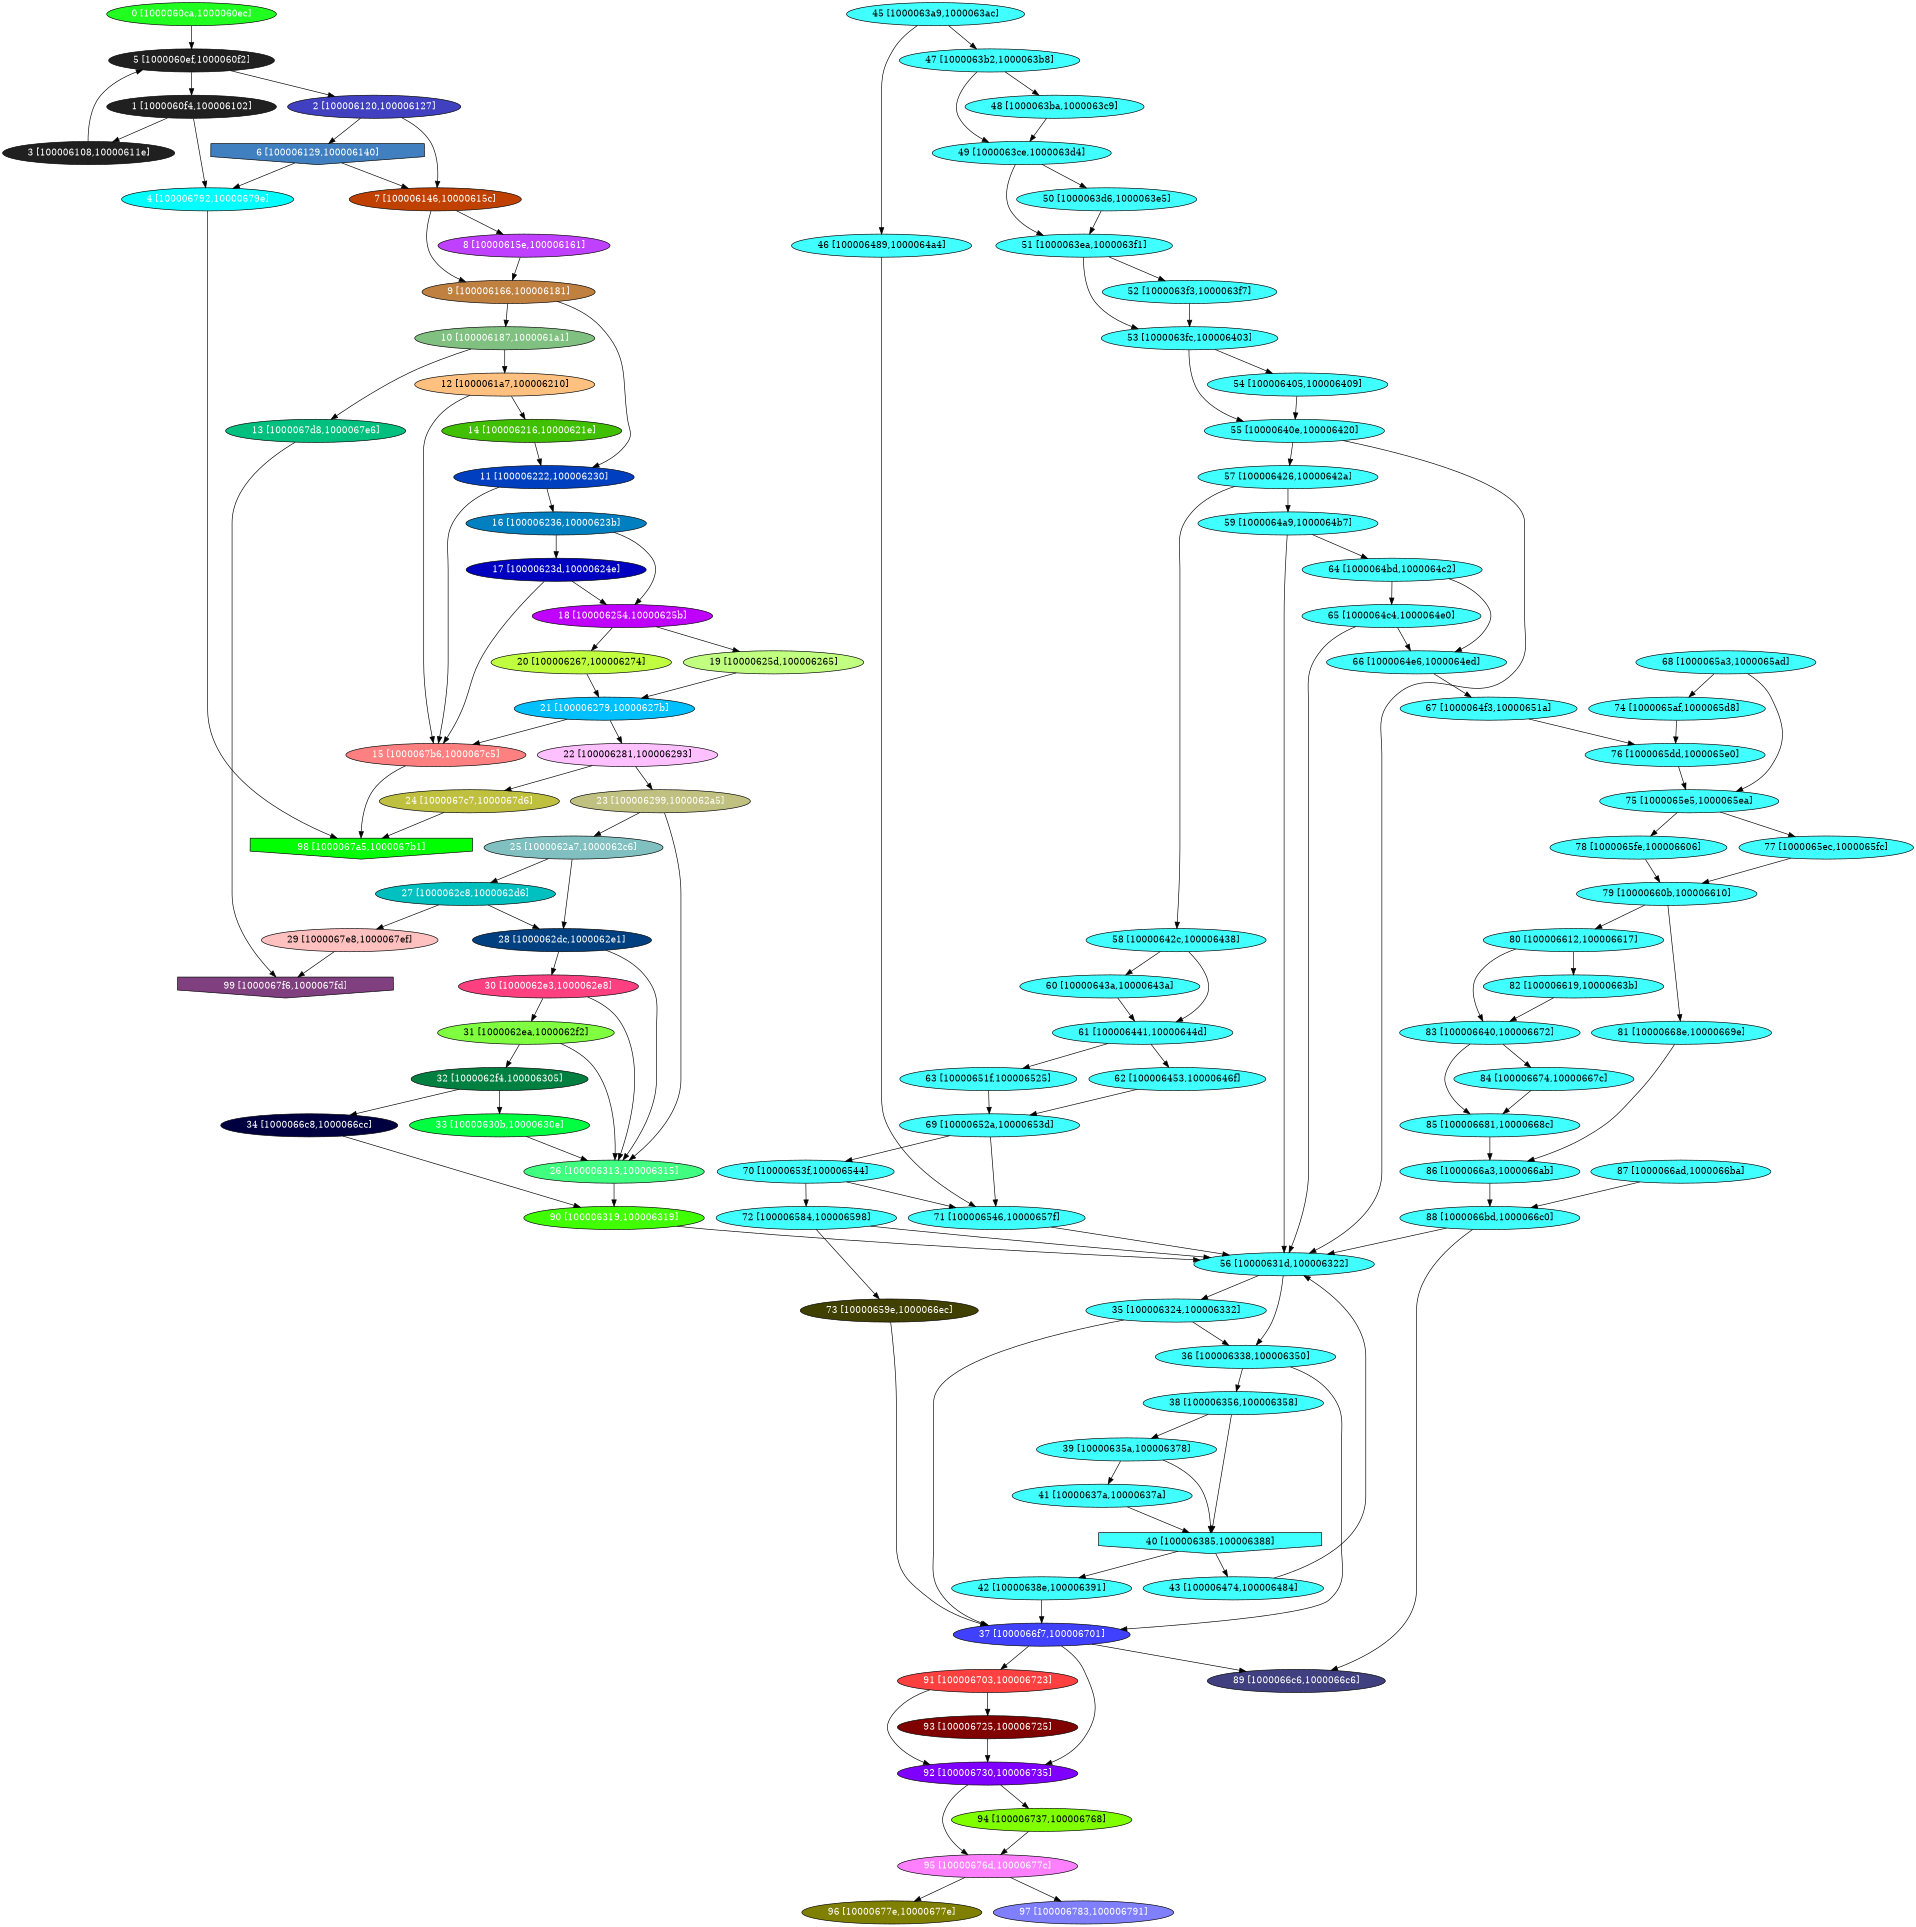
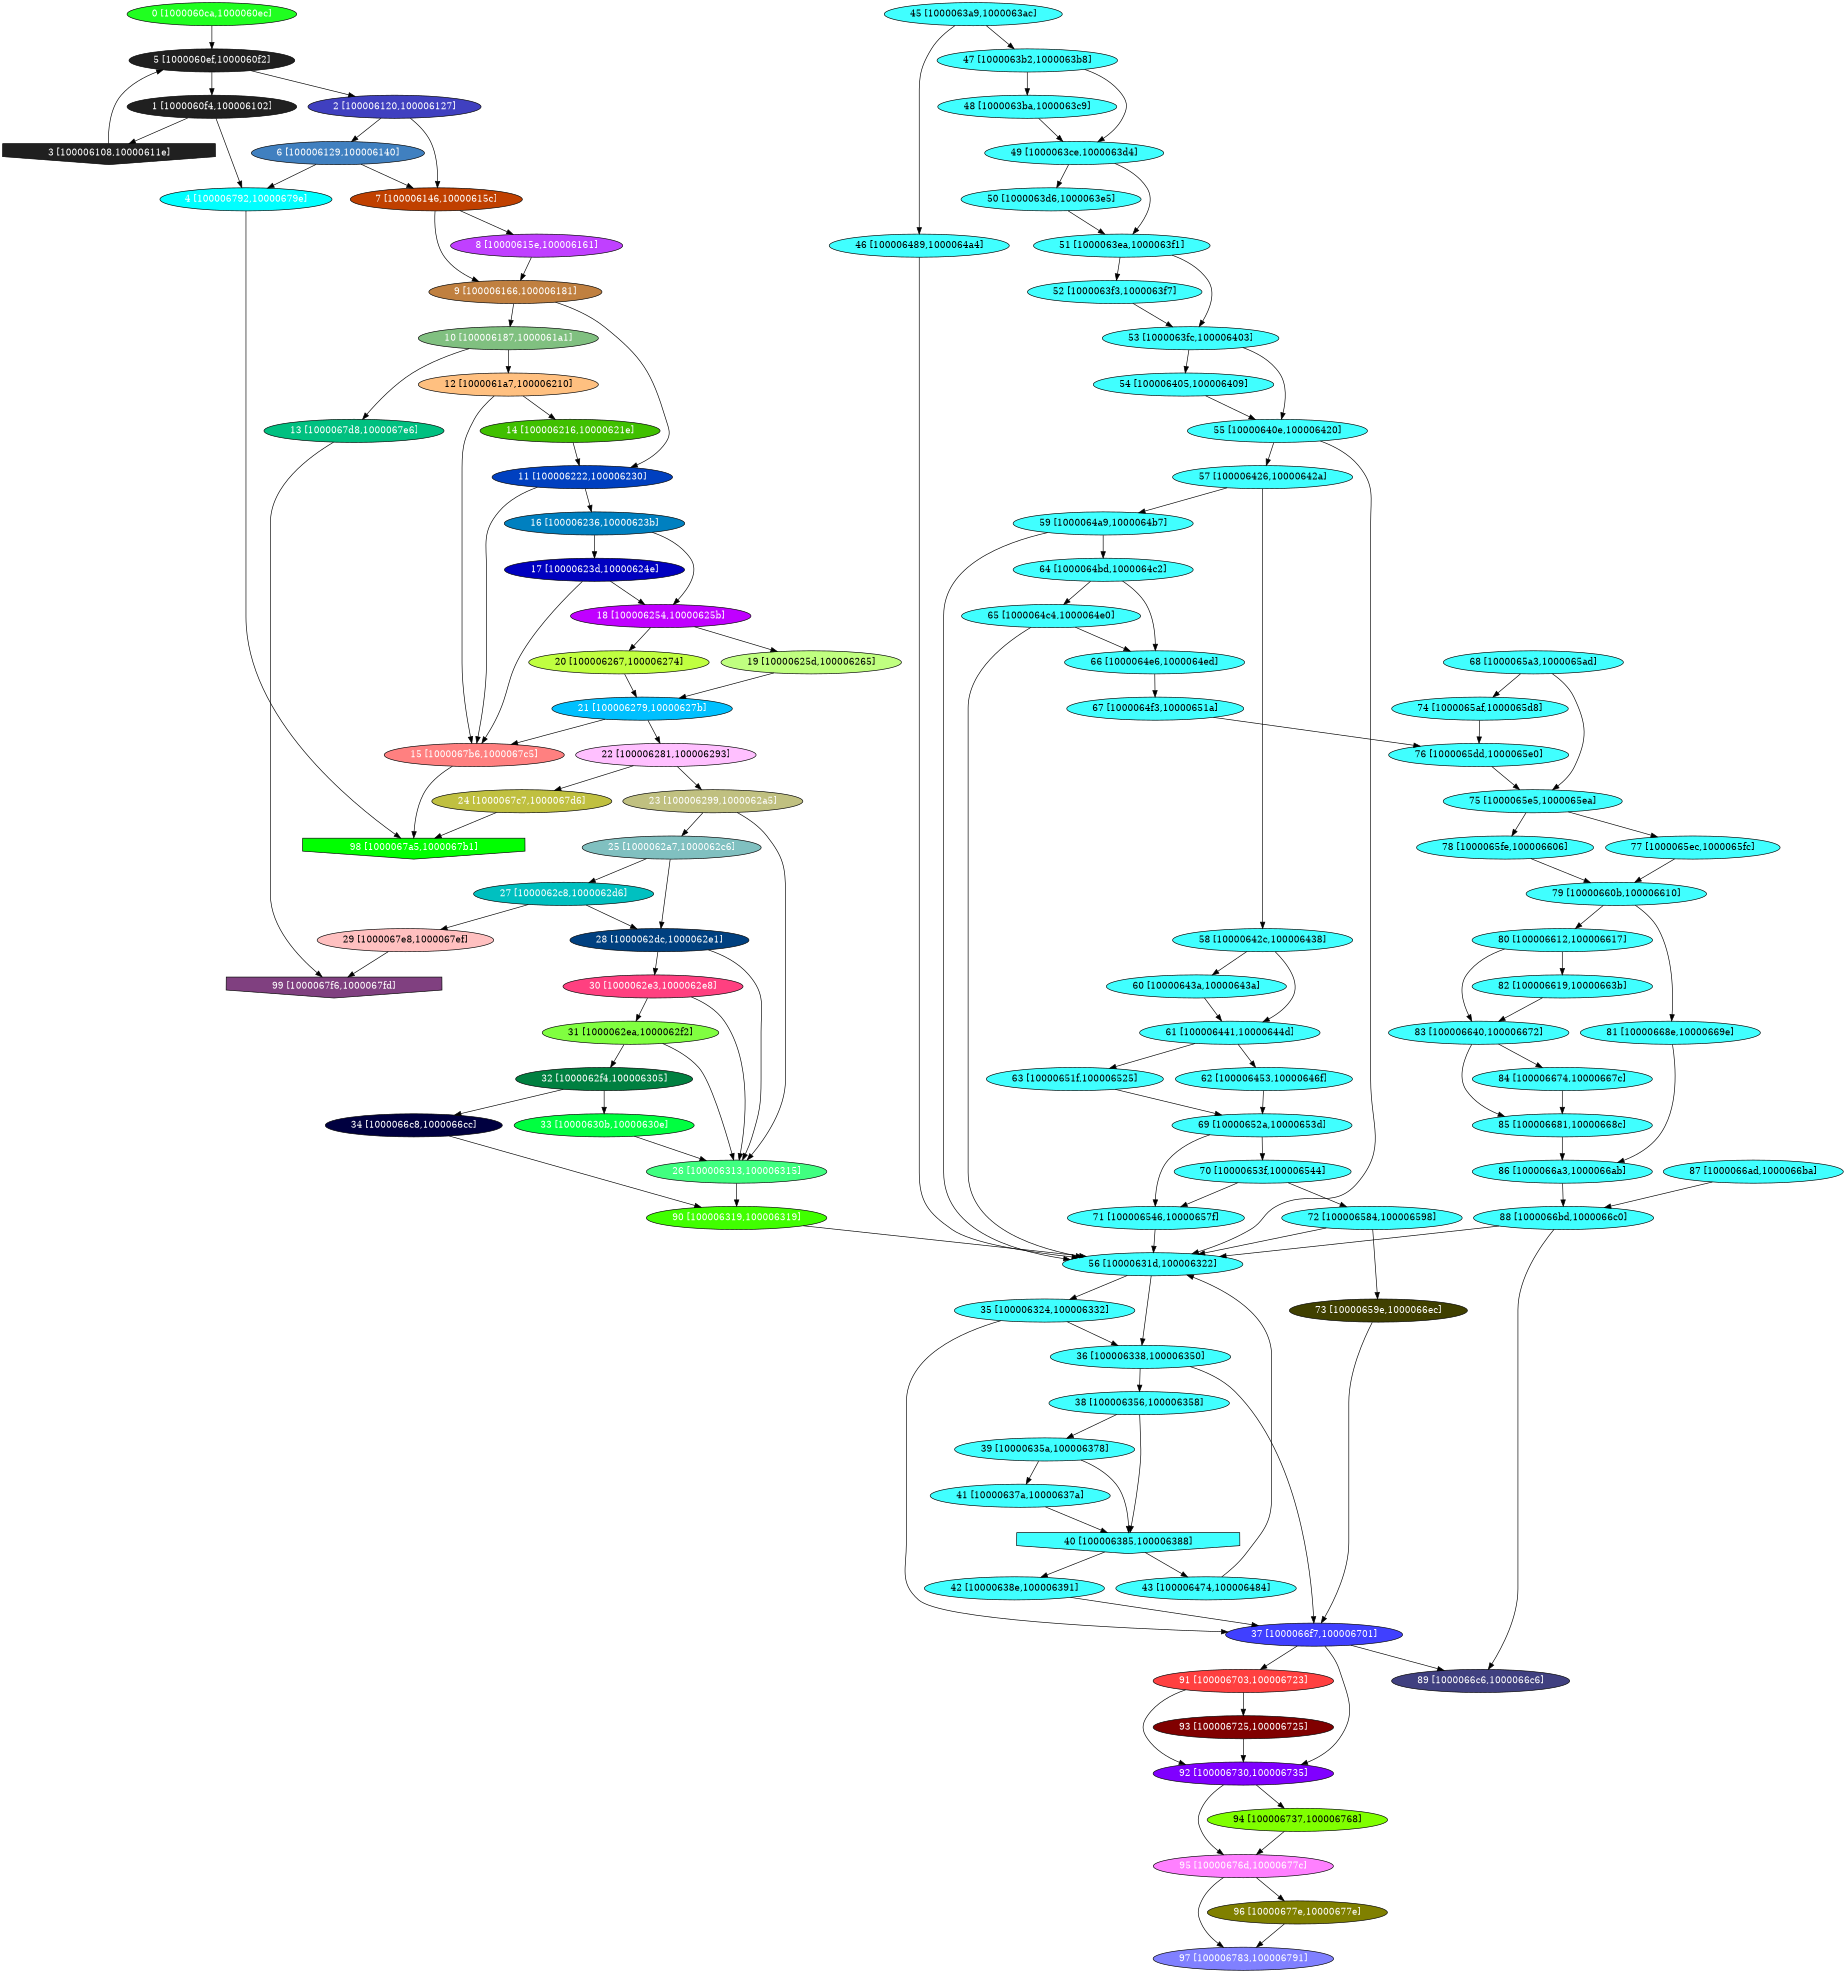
  digraph {
    node [fillcolor="#40FFFF" fontcolor="#000000" shape=oval style=filled]
    n1 [fillcolor="#20FF20" fontcolor="#ffffff" label="0 [1000060ca,1000060ec]"]
    n2 [fillcolor="#202020" fontcolor="#ffffff" label="5 [1000060ef,1000060f2]"]
    n3 [fillcolor="#202020" fontcolor="#ffffff" label="1 [1000060f4,100006102]"]
    n4 [fillcolor="#4040C0" fontcolor="#ffffff" label="2 [100006120,100006127]"]
-   n5 [fillcolor="#202020" fontcolor="#ffffff" label="3 [100006108,10000611e]"]
+   n5 [fillcolor="#202020" fontcolor="#ffffff" label="3 [100006108,10000611e]" shape=invhouse]
    n6 [fillcolor="#00FFFF" fontcolor="#ffffff" label="4 [100006792,10000679e]"]
    n7 [fillcolor="#00FF00" fontcolor="#ffffff" label="98 [1000067a5,1000067b1]" shape=invhouse]
-   n8 [fillcolor="#4080C0" fontcolor="#ffffff" label="6 [100006129,100006140]" shape=invhouse]
+   n8 [fillcolor="#4080C0" fontcolor="#ffffff" label="6 [100006129,100006140]"]
    n9 [fillcolor="#C04000" fontcolor="#ffffff" label="7 [100006146,10000615c]"]
    n10 [fillcolor="#C040FF" fontcolor="#ffffff" label="8 [10000615e,100006161]"]
    n11 [fillcolor="#C08040" fontcolor="#ffffff" label="9 [100006166,100006181]"]
    n12 [fillcolor="#80C080" fontcolor="#ffffff" label="10 [100006187,1000061a1]"]
    n13 [fillcolor="#0040C0" fontcolor="#ffffff" label="11 [100006222,100006230]"]
    n14 [fillcolor="#FFC080" label="12 [1000061a7,100006210]"]
    n15 [fillcolor="#00C080" fontcolor="#ffffff" label="13 [1000067d8,1000067e6]"]
    n16 [fillcolor="#FF8080" fontcolor="#ffffff" label="15 [1000067b6,1000067c5]"]
    n17 [fillcolor="#0080C0" fontcolor="#ffffff" label="16 [100006236,10000623b]"]
    n18 [fillcolor="#40C000" fontcolor="#ffffff" label="14 [100006216,10000621e]"]
    n19 [fillcolor="#804080" fontcolor="#ffffff" label="99 [1000067f6,1000067fd]" shape=invhouse]
    n20 [fillcolor="#0000C0" fontcolor="#ffffff" label="17 [10000623d,10000624e]"]
    n21 [fillcolor="#C000FF" fontcolor="#ffffff" label="18 [100006254,10000625b]"]
    n22 [fillcolor="#C0FF80" label="19 [10000625d,100006265]"]
    n23 [fillcolor="#C0FF40" label="20 [100006267,100006274]"]
    n24 [fillcolor="#00C0FF" fontcolor="#ffffff" label="21 [100006279,10000627b]"]
    n25 [fillcolor="#FFC0FF" label="22 [100006281,100006293]"]
    n26 [fillcolor="#C0C080" fontcolor="#ffffff" label="23 [100006299,1000062a5]"]
    n27 [fillcolor="#C0C040" fontcolor="#ffffff" label="24 [1000067c7,1000067d6]"]
    n28 [fillcolor="#80C0C0" fontcolor="#ffffff" label="25 [1000062a7,1000062c6]"]
    n29 [fillcolor="#40FF80" fontcolor="#ffffff" label="26 [100006313,100006315]"]
    n30 [fillcolor="#00C0C0" fontcolor="#ffffff" label="27 [1000062c8,1000062d6]"]
    n31 [fillcolor="#004080" fontcolor="#ffffff" label="28 [1000062dc,1000062e1]"]
    n32 [fillcolor="#40FF00" fontcolor="#ffffff" label="90 [100006319,100006319]"]
    n33 [fillcolor="#FFC0C0" label="29 [1000067e8,1000067ef]"]
    n34 [fillcolor="#FF4080" fontcolor="#ffffff" label="30 [1000062e3,1000062e8]"]
    n35 [label="56 [10000631d,100006322]"]
    n36 [fillcolor="#80FF40" label="31 [1000062ea,1000062f2]"]
    n37 [fillcolor="#008040" fontcolor="#ffffff" label="32 [1000062f4,100006305]"]
    n38 [fillcolor="#00FF40" fontcolor="#ffffff" label="33 [10000630b,10000630e]"]
    n39 [fillcolor="#000040" fontcolor="#ffffff" label="34 [1000066c8,1000066cc]"]
    n40 [label="35 [100006324,100006332]"]
    n41 [label="36 [100006338,100006350]"]
    n42 [fillcolor="#4040FF" fontcolor="#ffffff" label="37 [1000066f7,100006701]"]
    n43 [label="38 [100006356,100006358]"]
    n44 [fillcolor="#FF4040" fontcolor="#ffffff" label="91 [100006703,100006723]"]
    n45 [fillcolor="#8000FF" fontcolor="#ffffff" label="92 [100006730,100006735]"]
    n46 [fillcolor="#404080" fontcolor="#ffffff" label="89 [1000066c6,1000066c6]"]
    n47 [label="39 [10000635a,100006378]"]
    n48 [label="40 [100006385,100006388]" shape=invhouse]
    n49 [fillcolor="#800000" fontcolor="#ffffff" label="93 [100006725,100006725]"]
    n50 [fillcolor="#80FF00" label="94 [100006737,100006768]"]
    n51 [fillcolor="#FF80FF" fontcolor="#ffffff" label="95 [10000676d,10000677c]"]
    n52 [label="41 [10000637a,10000637a]"]
    n53 [label="42 [10000638e,100006391]"]
    n54 [label="43 [100006474,100006484]"]
    n55 [label="45 [1000063a9,1000063ac]"]
    n56 [label="46 [100006489,1000064a4]"]
    n57 [label="47 [1000063b2,1000063b8]"]
    n58 [label="48 [1000063ba,1000063c9]"]
    n59 [label="49 [1000063ce,1000063d4]"]
    n60 [label="50 [1000063d6,1000063e5]"]
    n61 [label="51 [1000063ea,1000063f1]"]
    n62 [label="52 [1000063f3,1000063f7]"]
    n63 [label="53 [1000063fc,100006403]"]
    n64 [label="54 [100006405,100006409]"]
    n65 [label="55 [10000640e,100006420]"]
    n66 [label="57 [100006426,10000642a]"]
    n67 [label="58 [10000642c,100006438]"]
    n68 [label="59 [1000064a9,1000064b7]"]
    n69 [label="60 [10000643a,10000643a]"]
    n70 [label="61 [100006441,10000644d]"]
    n71 [label="64 [1000064bd,1000064c2]"]
    n72 [label="62 [100006453,10000646f]"]
    n73 [label="63 [10000651f,100006525]"]
    n74 [label="65 [1000064c4,1000064e0]"]
    n75 [label="66 [1000064e6,1000064ed]"]
    n76 [label="69 [10000652a,10000653d]"]
    n77 [label="70 [10000653f,100006544]"]
    n78 [label="71 [100006546,10000657f]"]
    n79 [label="67 [1000064f3,10000651a]"]
    n80 [label="76 [1000065dd,1000065e0]"]
    n81 [label="68 [1000065a3,1000065ad]"]
    n82 [label="74 [1000065af,1000065d8]"]
    n83 [label="75 [1000065e5,1000065ea]"]
    n84 [label="77 [1000065ec,1000065fc]"]
    n85 [label="78 [1000065fe,100006606]"]
    n86 [label="72 [100006584,100006598]"]
    n87 [fillcolor="#404000" fontcolor="#ffffff" label="73 [10000659e,1000066ec]"]
    n88 [label="79 [10000660b,100006610]"]
    n89 [label="80 [100006612,100006617]"]
    n90 [label="81 [10000668e,10000669e]"]
    n91 [label="82 [100006619,10000663b]"]
    n92 [label="83 [100006640,100006672]"]
    n93 [label="86 [1000066a3,1000066ab]"]
    n94 [label="84 [100006674,10000667c]"]
    n95 [label="85 [100006681,10000668c]"]
    n96 [label="88 [1000066bd,1000066c0]"]
    n97 [label="87 [1000066ad,1000066ba]"]
    n98 [fillcolor="#808000" fontcolor="#ffffff" label="96 [10000677e,10000677e]"]
    n99 [fillcolor="#8080FF" fontcolor="#ffffff" label="97 [100006783,100006791]"]
    n1 -> n2
    n2 -> n3
    n2 -> n4
    n3 -> n5
    n3 -> n6
    n4 -> n8
    n4 -> n9
    n5 -> n2
    n6 -> n7
    n8 -> n6
    n8 -> n9
    n9 -> n10
    n9 -> n11
    n10 -> n11
    n11 -> n12
    n11 -> n13
    n12 -> n14
    n12 -> n15
    n13 -> n16
    n13 -> n17
    n14 -> n16
    n14 -> n18
    n15 -> n19
    n16 -> n7
    n17 -> n20
    n17 -> n21
    n18 -> n13
    n20 -> n16
    n20 -> n21
    n21 -> n22
    n21 -> n23
    n22 -> n24
    n23 -> n24
    n24 -> n16
    n24 -> n25
    n25 -> n26
    n25 -> n27
    n26 -> n28
    n26 -> n29
    n27 -> n7
    n28 -> n30
    n28 -> n31
    n29 -> n32
    n30 -> n31
    n30 -> n33
    n31 -> n29
    n31 -> n34
    n32 -> n35
    n33 -> n19
    n34 -> n29
    n34 -> n36
    n35 -> n40
    n35 -> n41
    n36 -> n29
    n36 -> n37
    n37 -> n38
    n37 -> n39
    n38 -> n29
    n39 -> n32
    n40 -> n41
    n40 -> n42
    n41 -> n42
    n41 -> n43
    n42 -> n44
    n42 -> n45
    n42 -> n46
    n43 -> n47
    n43 -> n48
    n44 -> n45
    n44 -> n49
    n45 -> n50
    n45 -> n51
    n47 -> n48
    n47 -> n52
    n48 -> n53
    n48 -> n54
    n49 -> n45
    n50 -> n51
    n51 -> n98
    n51 -> n99
    n52 -> n48
    n53 -> n42
    n54 -> n35
    n55 -> n56
    n55 -> n57
-   n56 -> n78
+   n56 -> n35
    n57 -> n58
    n57 -> n59
    n58 -> n59
    n59 -> n60
    n59 -> n61
    n60 -> n61
    n61 -> n62
    n61 -> n63
    n62 -> n63
    n63 -> n64
    n63 -> n65
    n64 -> n65
    n65 -> n35
    n65 -> n66
    n66 -> n67
    n66 -> n68
    n67 -> n69
    n67 -> n70
    n68 -> n35
    n68 -> n71
    n69 -> n70
    n70 -> n72
    n70 -> n73
    n71 -> n74
    n71 -> n75
    n72 -> n76
    n73 -> n76
    n74 -> n35
    n74 -> n75
    n75 -> n79
    n76 -> n77
    n76 -> n78
    n77 -> n78
    n77 -> n86
    n78 -> n35
    n79 -> n80
    n80 -> n83
    n81 -> n82
    n81 -> n83
    n82 -> n80
    n83 -> n84
    n83 -> n85
    n84 -> n88
    n85 -> n88
    n86 -> n35
    n86 -> n87
    n87 -> n42
    n88 -> n89
    n88 -> n90
    n89 -> n91
    n89 -> n92
    n90 -> n93
    n91 -> n92
    n92 -> n94
    n92 -> n95
    n93 -> n96
    n94 -> n95
    n95 -> n93
    n96 -> n35
    n96 -> n46
    n97 -> n96
+   n98 -> n99
  }
